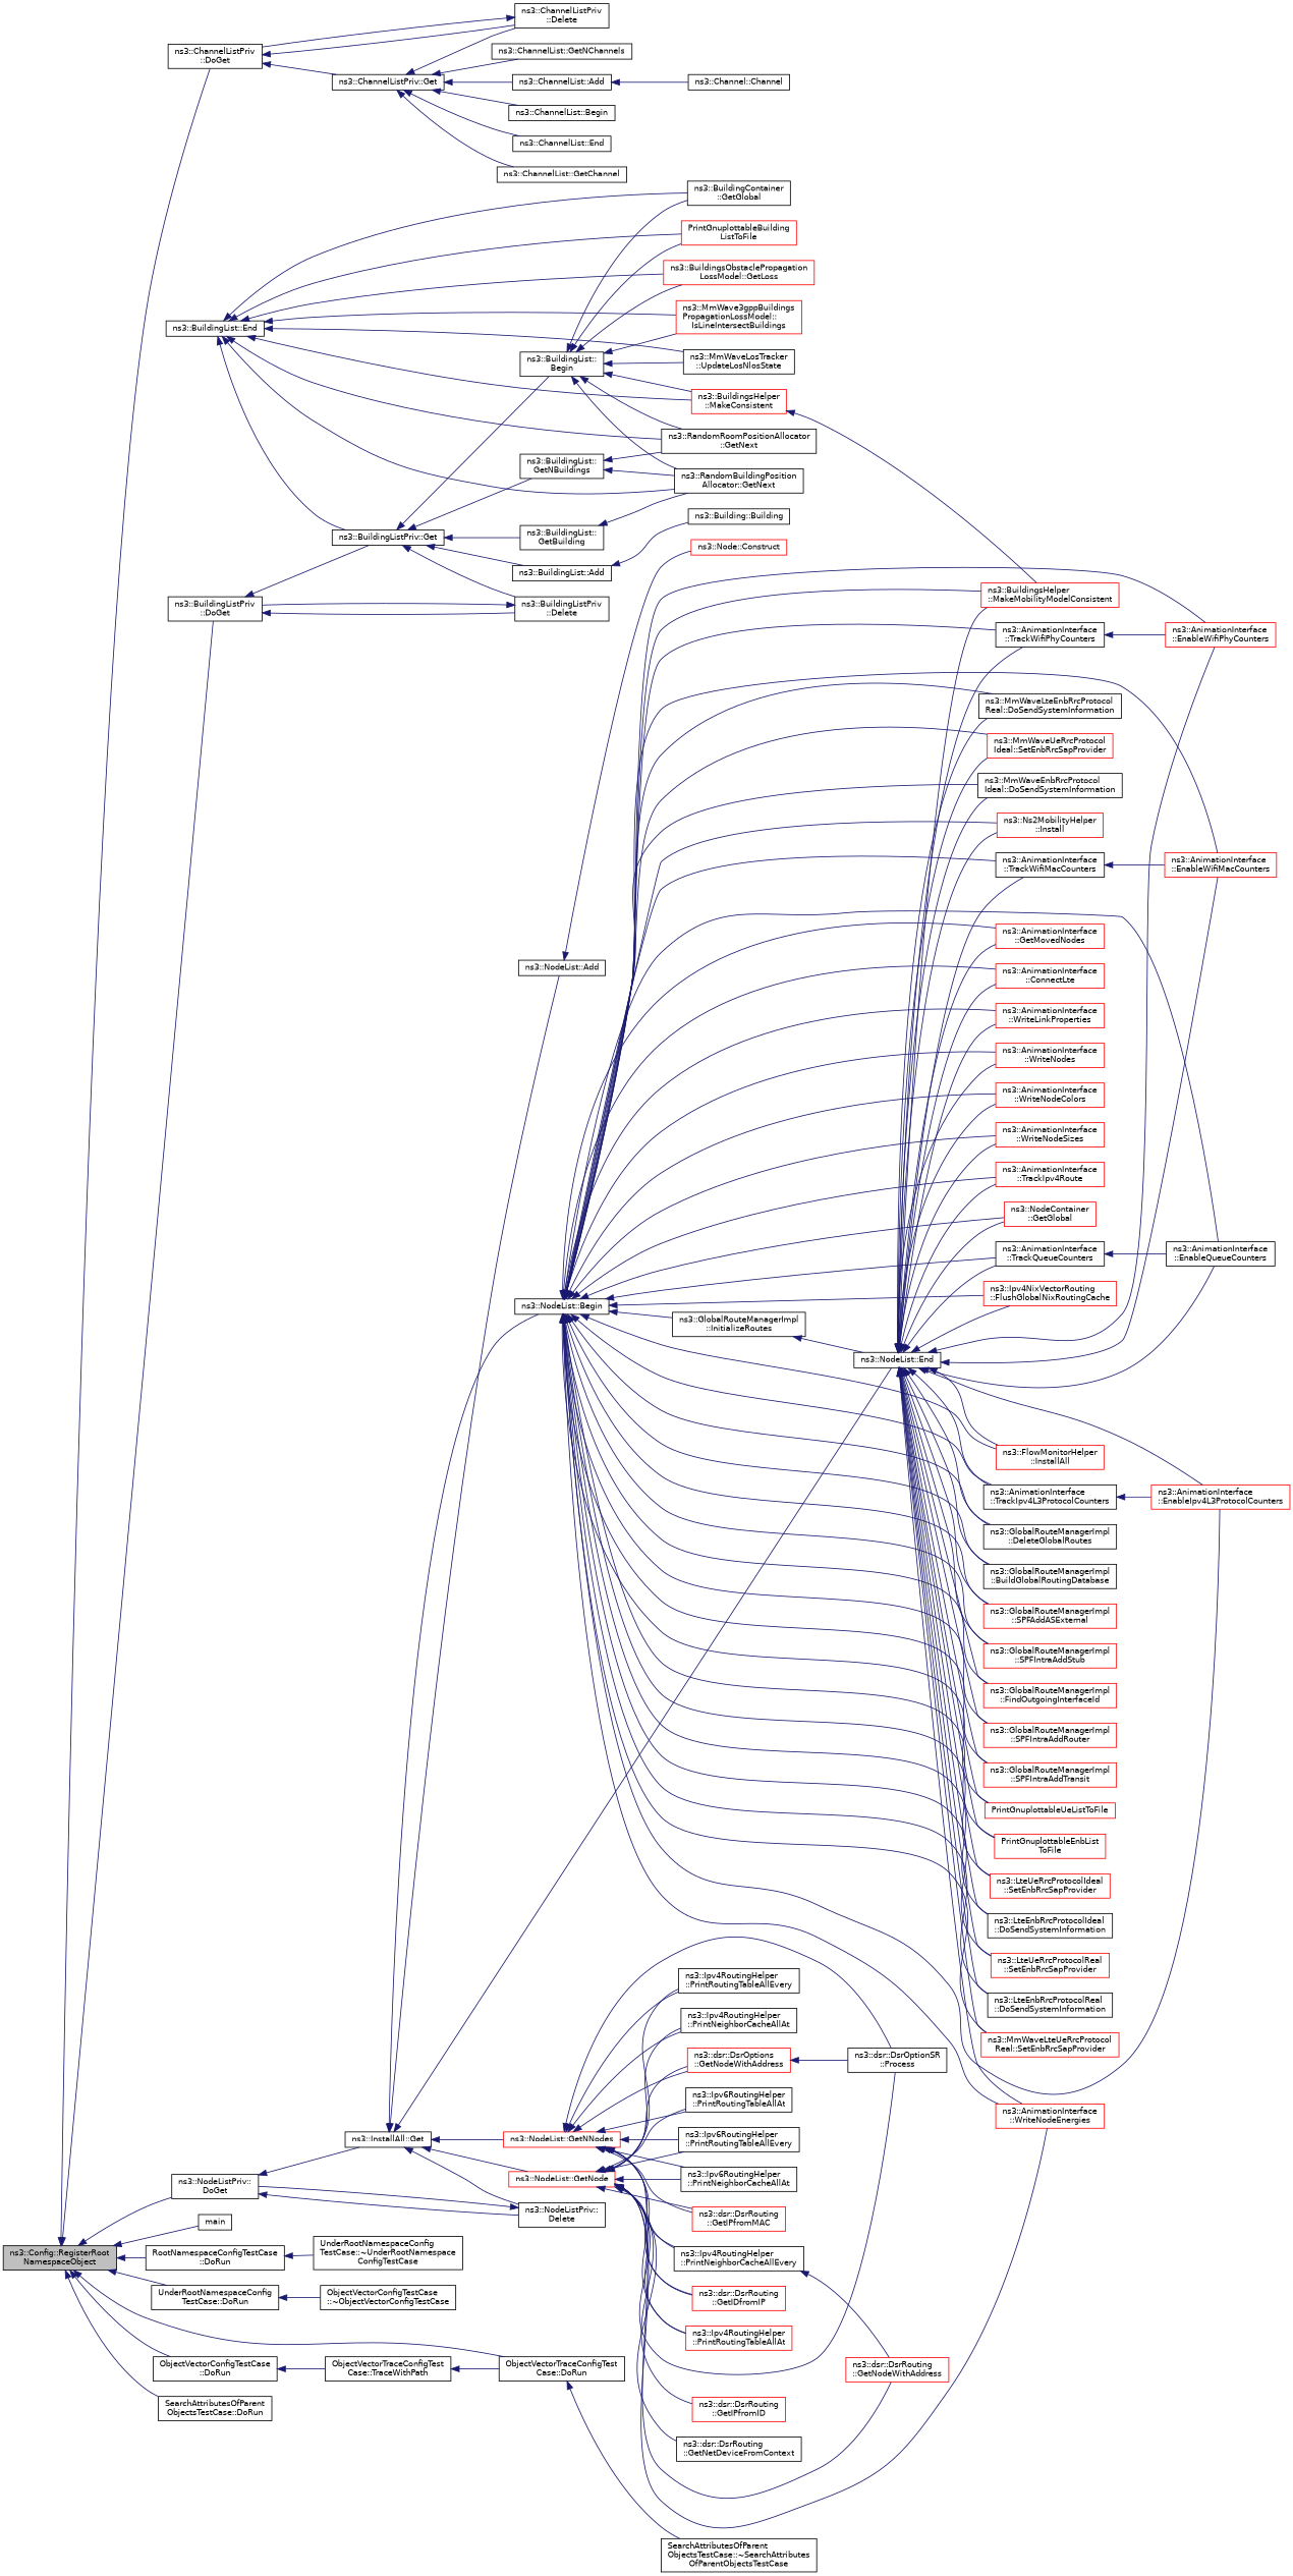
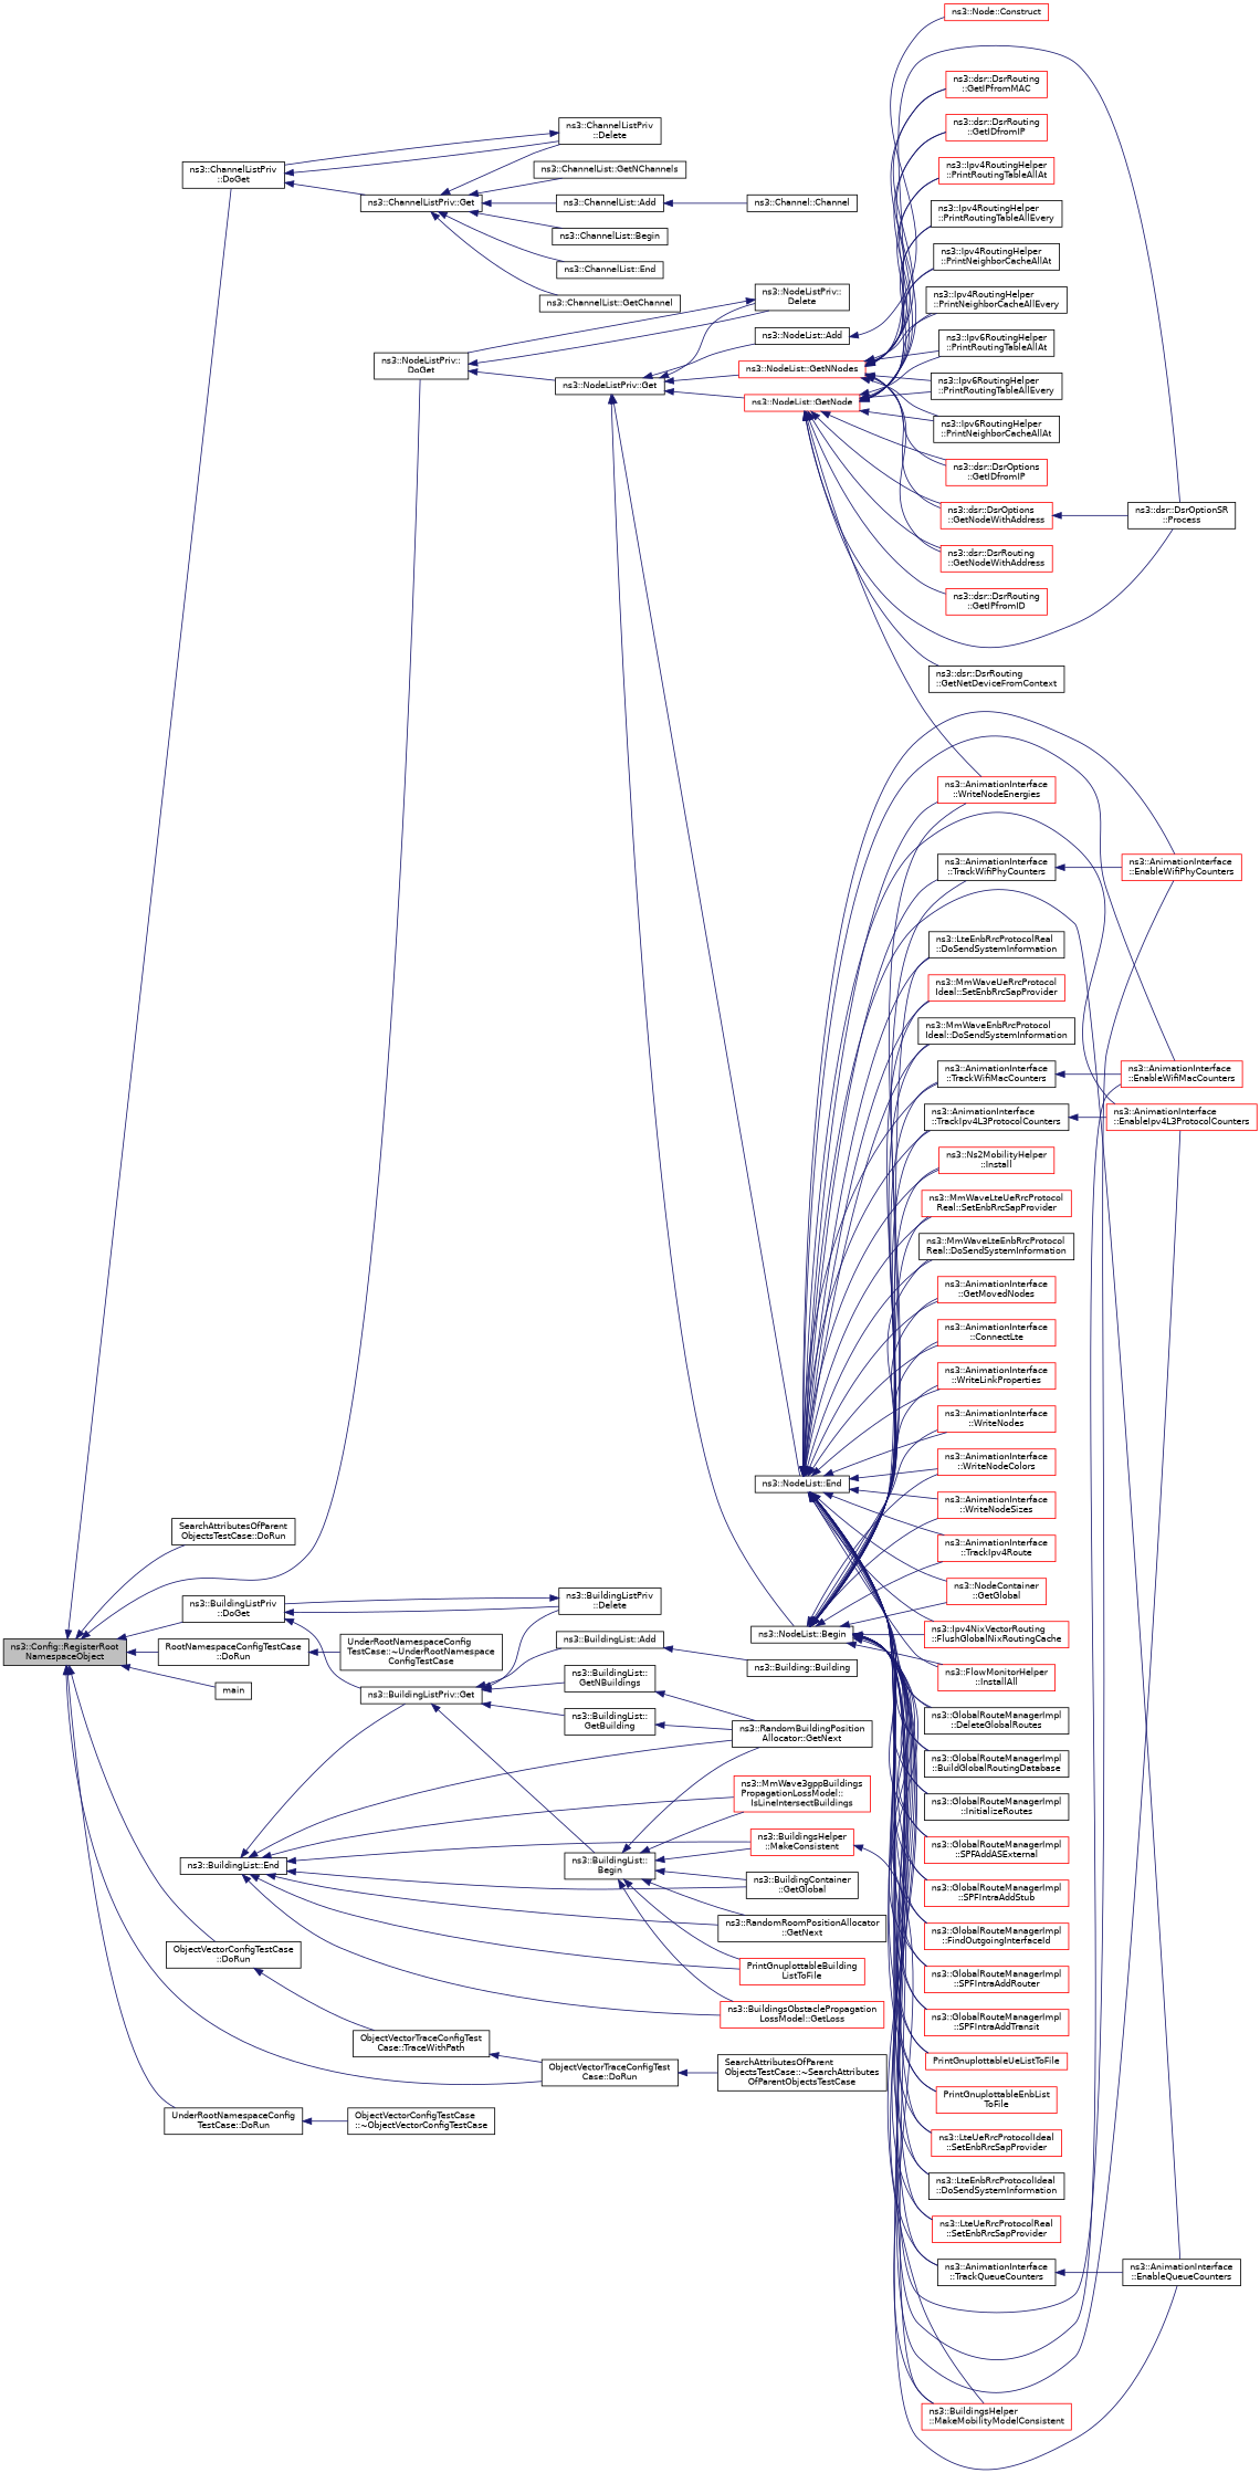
  digraph {
    rankdir=LR
    node [color=black fillcolor=white fontname=Helvetica fontsize=10 shape=record style=filled]
    edge [color=midnightblue dir=back fontname=Helvetica fontsize=10 labelfontname=Helvetica labelfontsize=10 style=solid]
    n1 [fillcolor=grey75 fontcolor=black height=0.2 label="ns3::Config::RegisterRoot\lNamespaceObject" width=0.4]
    n2 [height=0.2 label="ns3::BuildingListPriv\l::DoGet" width=0.4]
    n3 [height=0.2 label=main width=0.4]
    n4 [height=0.2 label="RootNamespaceConfigTestCase\l::DoRun" width=0.4]
    n5 [height=0.2 label="UnderRootNamespaceConfig\lTestCase::DoRun" width=0.4]
    n6 [height=0.2 label="ObjectVectorConfigTestCase\l::DoRun" width=0.4]
    n7 [height=0.2 label="ObjectVectorTraceConfigTest\lCase::DoRun" width=0.4]
    n8 [height=0.2 label="SearchAttributesOfParent\lObjectsTestCase::DoRun" width=0.4]
    n9 [height=0.2 label="ns3::ChannelListPriv\l::DoGet" width=0.4]
    n10 [height=0.2 label="ns3::NodeListPriv::\lDoGet" width=0.4]
    n11 [height=0.2 label="ns3::BuildingListPriv::Get" width=0.4]
    n12 [height=0.2 label="ns3::BuildingListPriv\l::Delete" width=0.4]
    n13 [height=0.2 label="UnderRootNamespaceConfig\lTestCase::~UnderRootNamespace\lConfigTestCase" width=0.4]
    n14 [height=0.2 label="ObjectVectorConfigTestCase\l::~ObjectVectorConfigTestCase" width=0.4]
    n15 [height=0.2 label="ObjectVectorTraceConfigTest\lCase::TraceWithPath" width=0.4]
    n16 [height=0.2 label="SearchAttributesOfParent\lObjectsTestCase::~SearchAttributes\lOfParentObjectsTestCase" width=0.4]
    n17 [height=0.2 label="ns3::ChannelListPriv::Get" width=0.4]
    n18 [height=0.2 label="ns3::ChannelListPriv\l::Delete" width=0.4]
-   n19 [height=0.2 label="ns3::InstallAll::Get" width=0.4]
+   n19 [height=0.2 label="ns3::NodeListPriv::Get" width=0.4]
    n20 [height=0.2 label="ns3::NodeListPriv::\lDelete" width=0.4]
    n21 [height=0.2 label="ns3::BuildingList::Add" width=0.4]
    n22 [height=0.2 label="ns3::BuildingList::\lBegin" width=0.4]
    n23 [height=0.2 label="ns3::BuildingList::\lGetBuilding" width=0.4]
    n24 [height=0.2 label="ns3::BuildingList::\lGetNBuildings" width=0.4]
    n25 [height=0.2 label="ns3::Building::Building" width=0.4]
    n26 [height=0.2 label="ns3::BuildingContainer\l::GetGlobal" width=0.4]
    n27 [height=0.2 label="ns3::RandomBuildingPosition\lAllocator::GetNext" width=0.4]
    n28 [height=0.2 label="ns3::RandomRoomPositionAllocator\l::GetNext" width=0.4]
    n29 [color=red height=0.2 label="ns3::BuildingsHelper\l::MakeConsistent" width=0.4]
    n30 [color=red height=0.2 label="PrintGnuplottableBuilding\lListToFile" width=0.4]
    n31 [color=red height=0.2 label="ns3::BuildingsObstaclePropagation\lLossModel::GetLoss" width=0.4]
    n32 [color=red height=0.2 label="ns3::MmWave3gppBuildings\lPropagationLossModel::\lIsLineIntersectBuildings" width=0.4]
-   n33 [height=0.2 label="ns3::MmWaveLosTracker\l::UpdateLosNlosState" width=0.4]
    n34 [height=0.2 label="ns3::BuildingList::End" width=0.4]
    n35 [color=red height=0.2 label="ns3::BuildingsHelper\l::MakeMobilityModelConsistent" width=0.4]
    n36 [height=0.2 label="ns3::ChannelList::Add" width=0.4]
    n37 [height=0.2 label="ns3::ChannelList::Begin" width=0.4]
    n38 [height=0.2 label="ns3::ChannelList::End" width=0.4]
    n39 [height=0.2 label="ns3::ChannelList::GetChannel" width=0.4]
    n40 [height=0.2 label="ns3::ChannelList::GetNChannels" width=0.4]
    n41 [height=0.2 label="ns3::Channel::Channel" width=0.4]
    n42 [height=0.2 label="ns3::NodeList::Add" width=0.4]
    n43 [height=0.2 label="ns3::NodeList::Begin" width=0.4]
    n44 [height=0.2 label="ns3::NodeList::End" width=0.4]
    n45 [color=red height=0.2 label="ns3::NodeList::GetNode" width=0.4]
    n46 [color=red height=0.2 label="ns3::NodeList::GetNNodes" width=0.4]
    n47 [color=red height=0.2 label="ns3::Node::Construct" width=0.4]
    n48 [color=red height=0.2 label="ns3::FlowMonitorHelper\l::InstallAll" width=0.4]
    n49 [height=0.2 label="ns3::GlobalRouteManagerImpl\l::DeleteGlobalRoutes" width=0.4]
    n50 [height=0.2 label="ns3::GlobalRouteManagerImpl\l::BuildGlobalRoutingDatabase" width=0.4]
    n51 [height=0.2 label="ns3::GlobalRouteManagerImpl\l::InitializeRoutes" width=0.4]
    n52 [color=red height=0.2 label="ns3::GlobalRouteManagerImpl\l::SPFAddASExternal" width=0.4]
    n53 [color=red height=0.2 label="ns3::GlobalRouteManagerImpl\l::SPFIntraAddStub" width=0.4]
    n54 [color=red height=0.2 label="ns3::GlobalRouteManagerImpl\l::FindOutgoingInterfaceId" width=0.4]
    n55 [color=red height=0.2 label="ns3::GlobalRouteManagerImpl\l::SPFIntraAddRouter" width=0.4]
    n56 [color=red height=0.2 label="ns3::GlobalRouteManagerImpl\l::SPFIntraAddTransit" width=0.4]
    n57 [color=red height=0.2 label=PrintGnuplottableUeListToFile width=0.4]
    n58 [color=red height=0.2 label="PrintGnuplottableEnbList\lToFile" width=0.4]
    n59 [color=red height=0.2 label="ns3::LteUeRrcProtocolIdeal\l::SetEnbRrcSapProvider" width=0.4]
    n60 [height=0.2 label="ns3::LteEnbRrcProtocolIdeal\l::DoSendSystemInformation" width=0.4]
    n61 [color=red height=0.2 label="ns3::LteUeRrcProtocolReal\l::SetEnbRrcSapProvider" width=0.4]
    n62 [height=0.2 label="ns3::LteEnbRrcProtocolReal\l::DoSendSystemInformation" width=0.4]
    n63 [color=red height=0.2 label="ns3::MmWaveLteUeRrcProtocol\lReal::SetEnbRrcSapProvider" width=0.4]
    n64 [height=0.2 label="ns3::MmWaveLteEnbRrcProtocol\lReal::DoSendSystemInformation" width=0.4]
    n65 [color=red height=0.2 label="ns3::MmWaveUeRrcProtocol\lIdeal::SetEnbRrcSapProvider" width=0.4]
    n66 [height=0.2 label="ns3::MmWaveEnbRrcProtocol\lIdeal::DoSendSystemInformation" width=0.4]
    n67 [color=red height=0.2 label="ns3::Ns2MobilityHelper\l::Install" width=0.4]
    n68 [color=red height=0.2 label="ns3::AnimationInterface\l::EnableWifiPhyCounters" width=0.4]
    n69 [color=red height=0.2 label="ns3::AnimationInterface\l::EnableWifiMacCounters" width=0.4]
    n70 [height=0.2 label="ns3::AnimationInterface\l::EnableQueueCounters" width=0.4]
    n71 [color=red height=0.2 label="ns3::AnimationInterface\l::EnableIpv4L3ProtocolCounters" width=0.4]
    n72 [color=red height=0.2 label="ns3::AnimationInterface\l::GetMovedNodes" width=0.4]
    n73 [color=red height=0.2 label="ns3::AnimationInterface\l::ConnectLte" width=0.4]
    n74 [color=red height=0.2 label="ns3::AnimationInterface\l::WriteLinkProperties" width=0.4]
    n75 [color=red height=0.2 label="ns3::AnimationInterface\l::WriteNodes" width=0.4]
    n76 [color=red height=0.2 label="ns3::AnimationInterface\l::WriteNodeColors" width=0.4]
    n77 [color=red height=0.2 label="ns3::AnimationInterface\l::WriteNodeSizes" width=0.4]
    n78 [color=red height=0.2 label="ns3::AnimationInterface\l::WriteNodeEnergies" width=0.4]
    n79 [height=0.2 label="ns3::AnimationInterface\l::TrackQueueCounters" width=0.4]
    n80 [height=0.2 label="ns3::AnimationInterface\l::TrackWifiMacCounters" width=0.4]
    n81 [height=0.2 label="ns3::AnimationInterface\l::TrackWifiPhyCounters" width=0.4]
    n82 [height=0.2 label="ns3::AnimationInterface\l::TrackIpv4L3ProtocolCounters" width=0.4]
    n83 [color=red height=0.2 label="ns3::AnimationInterface\l::TrackIpv4Route" width=0.4]
    n84 [color=red height=0.2 label="ns3::NodeContainer\l::GetGlobal" width=0.4]
    n85 [color=red height=0.2 label="ns3::Ipv4NixVectorRouting\l::FlushGlobalNixRoutingCache" width=0.4]
+   n86 [color=red height=0.2 label="ns3::dsr::DsrOptions\l::GetIDfromIP" width=0.4]
    n87 [color=red height=0.2 label="ns3::dsr::DsrOptions\l::GetNodeWithAddress" width=0.4]
    n88 [height=0.2 label="ns3::dsr::DsrOptionSR\l::Process" width=0.4]
    n89 [height=0.2 label="ns3::dsr::DsrRouting\l::GetNetDeviceFromContext" width=0.4]
    n90 [color=red height=0.2 label="ns3::dsr::DsrRouting\l::GetNodeWithAddress" width=0.4]
    n91 [color=red height=0.2 label="ns3::dsr::DsrRouting\l::GetIPfromMAC" width=0.4]
    n92 [color=red height=0.2 label="ns3::dsr::DsrRouting\l::GetIDfromIP" width=0.4]
    n93 [color=red height=0.2 label="ns3::dsr::DsrRouting\l::GetIPfromID" width=0.4]
    n94 [color=red height=0.2 label="ns3::Ipv4RoutingHelper\l::PrintRoutingTableAllAt" width=0.4]
    n95 [height=0.2 label="ns3::Ipv4RoutingHelper\l::PrintRoutingTableAllEvery" width=0.4]
    n96 [height=0.2 label="ns3::Ipv4RoutingHelper\l::PrintNeighborCacheAllAt" width=0.4]
    n97 [height=0.2 label="ns3::Ipv4RoutingHelper\l::PrintNeighborCacheAllEvery" width=0.4]
    n98 [height=0.2 label="ns3::Ipv6RoutingHelper\l::PrintRoutingTableAllAt" width=0.4]
    n99 [height=0.2 label="ns3::Ipv6RoutingHelper\l::PrintRoutingTableAllEvery" width=0.4]
    n100 [height=0.2 label="ns3::Ipv6RoutingHelper\l::PrintNeighborCacheAllAt" width=0.4]
    n1 -> n2
    n1 -> n3
    n1 -> n4
    n1 -> n5
    n1 -> n6
    n1 -> n7
    n1 -> n8
    n1 -> n9
    n1 -> n10
    n2 -> n11
    n2 -> n12
    n4 -> n13
    n5 -> n14
    n6 -> n15
    n7 -> n16
    n9 -> n17
    n9 -> n18
    n10 -> n19
    n10 -> n20
    n11 -> n12
    n11 -> n21
    n11 -> n22
    n11 -> n23
    n11 -> n24
    n12 -> n2
    n15 -> n7
    n17 -> n18
    n17 -> n36
    n17 -> n37
    n17 -> n38
    n17 -> n39
    n17 -> n40
    n18 -> n9
    n19 -> n20
    n19 -> n42
    n19 -> n43
    n19 -> n44
    n19 -> n45
    n19 -> n46
    n20 -> n10
    n21 -> n25
    n22 -> n26
    n22 -> n27
    n22 -> n28
    n22 -> n29
    n22 -> n30
    n22 -> n31
    n22 -> n32
-   n22 -> n33
    n23 -> n27
    n24 -> n27
-   n24 -> n28
    n29 -> n35
    n34 -> n11
    n34 -> n26
    n34 -> n27
    n34 -> n28
    n34 -> n29
    n34 -> n30
    n34 -> n31
    n34 -> n32
-   n34 -> n33
    n36 -> n41
    n42 -> n47
    n43 -> n35
    n43 -> n48
    n43 -> n49
    n43 -> n50
    n43 -> n51
    n43 -> n52
    n43 -> n53
    n43 -> n54
    n43 -> n55
    n43 -> n56
    n43 -> n57
    n43 -> n58
    n43 -> n59
    n43 -> n60
    n43 -> n61
    n43 -> n62
    n43 -> n63
    n43 -> n64
    n43 -> n65
    n43 -> n66
    n43 -> n67
    n43 -> n68
    n43 -> n69
    n43 -> n70
    n43 -> n71
    n43 -> n72
    n43 -> n73
    n43 -> n74
    n43 -> n75
    n43 -> n76
    n43 -> n77
    n43 -> n78
    n43 -> n79
    n43 -> n80
    n43 -> n81
    n43 -> n82
    n43 -> n83
    n43 -> n84
    n43 -> n85
    n44 -> n35
    n44 -> n48
    n44 -> n49
    n44 -> n50
-   n51 -> n44
+   n44 -> n51
    n44 -> n52
    n44 -> n53
    n44 -> n54
    n44 -> n55
    n44 -> n56
    n44 -> n57
    n44 -> n58
    n44 -> n59
    n44 -> n60
    n44 -> n61
    n44 -> n62
    n44 -> n63
    n44 -> n64
    n44 -> n65
    n44 -> n66
    n44 -> n67
    n44 -> n68
    n44 -> n69
    n44 -> n70
    n44 -> n71
    n44 -> n72
    n44 -> n73
    n44 -> n74
    n44 -> n75
    n44 -> n76
    n44 -> n77
    n44 -> n78
    n44 -> n79
    n44 -> n80
    n44 -> n81
    n44 -> n82
    n44 -> n83
    n44 -> n84
    n44 -> n85
    n45 -> n78
+   n45 -> n86
    n45 -> n87
    n45 -> n88
    n45 -> n89
    n45 -> n90
    n45 -> n91
    n45 -> n92
    n45 -> n93
    n45 -> n94
    n45 -> n95
    n45 -> n96
    n45 -> n97
    n45 -> n98
    n45 -> n99
    n45 -> n100
+   n46 -> n86
    n46 -> n87
    n46 -> n88
-   n97 -> n90
+   n46 -> n90
    n46 -> n91
    n46 -> n92
    n46 -> n94
    n46 -> n95
    n46 -> n96
    n46 -> n97
    n46 -> n98
    n46 -> n99
    n46 -> n100
    n79 -> n70
    n80 -> n69
    n81 -> n68
    n82 -> n71
    n87 -> n88
  }
